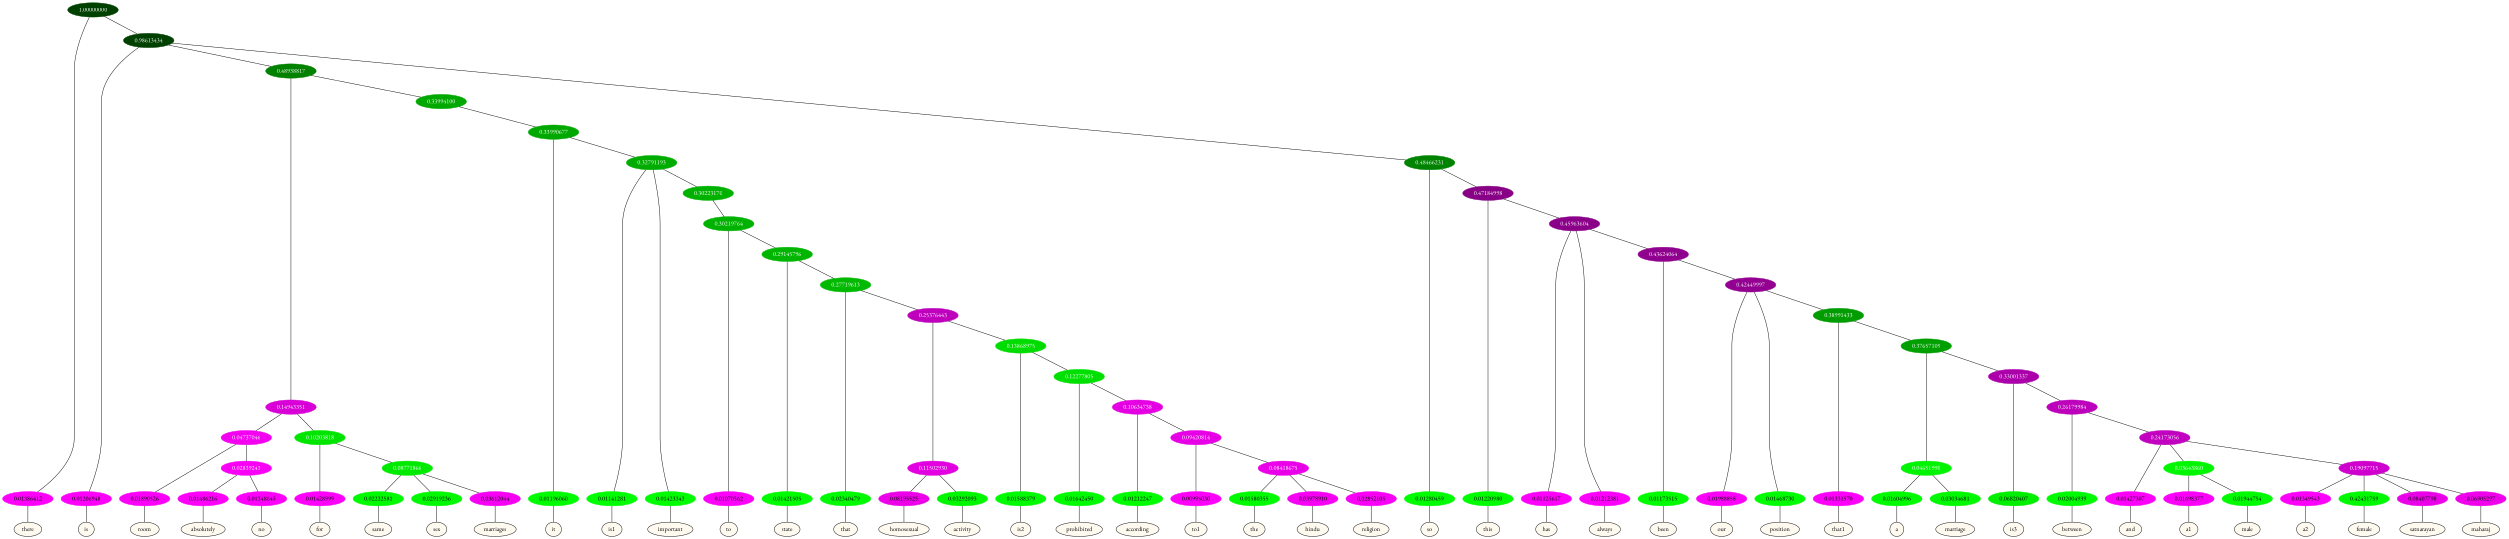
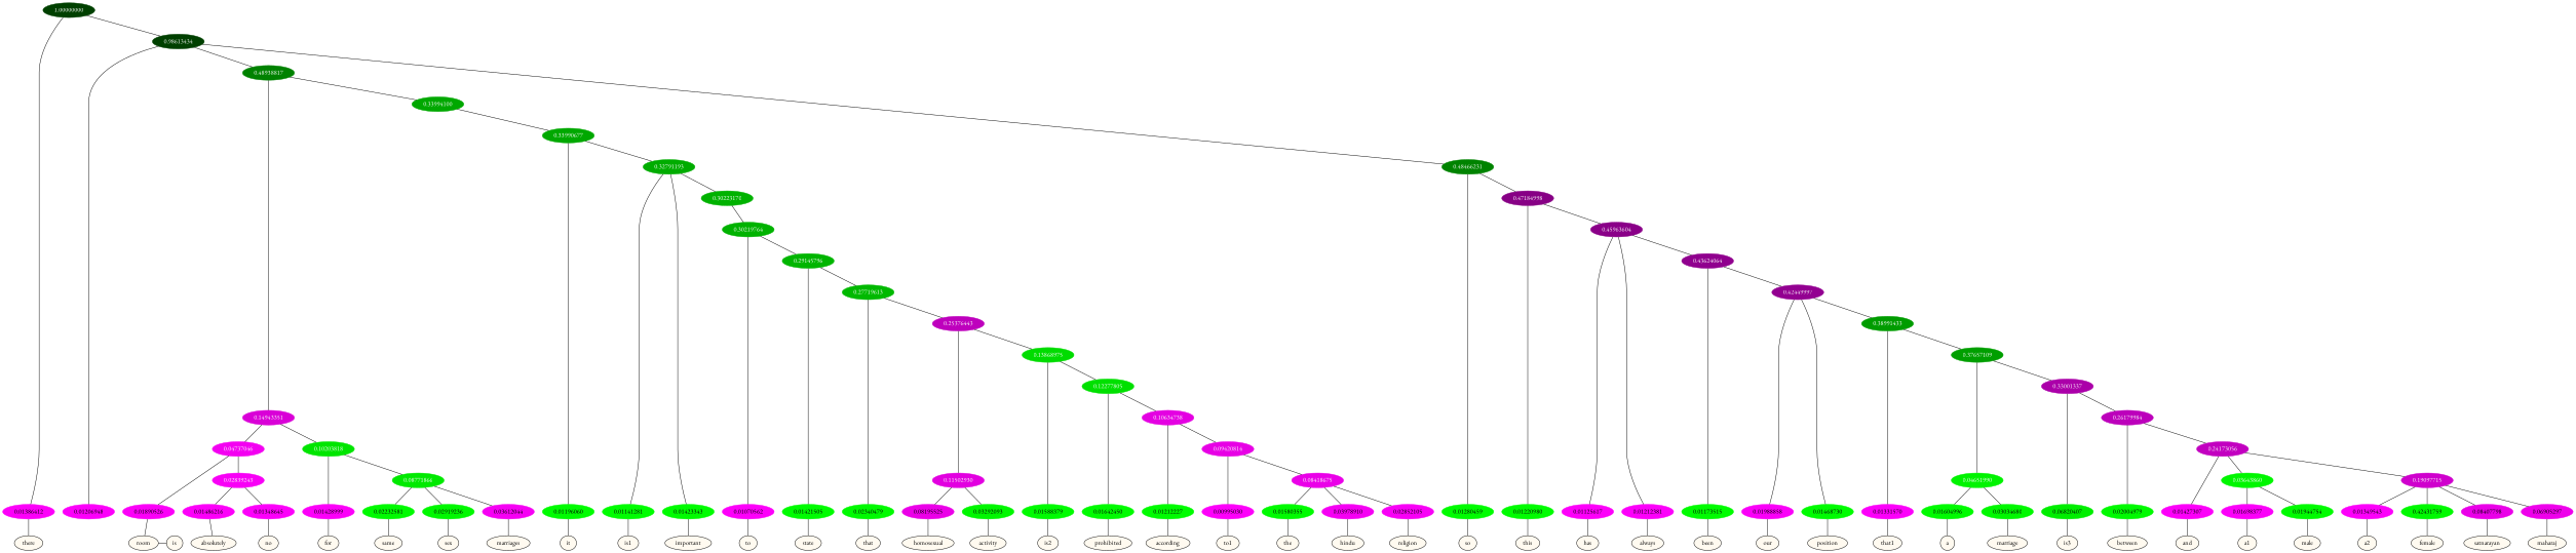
  graph {
    fontname="EB Garamond"
    node [color=black fontname="EB Garamond" format=png nodesep=0.001 ordering=out overlap_scaling=0.01 ranksep=0.001 style=filled]
    edge [fontname="EB Garamond"]
    n1 [fillcolor=floralwhite height=0.15 label=there style="filled,solid" width=0.15]
    n2 [fillcolor=floralwhite height=0.15 label=is style="filled,solid" width=0.15]
    n3 [fillcolor=floralwhite height=0.15 label=absolutely style="filled,solid" width=0.15]
    n4 [fillcolor=floralwhite height=0.15 label=no style="filled,solid" width=0.15]
    n5 [fillcolor=floralwhite height=0.15 label=room style="filled,solid" width=0.15]
    n6 [fillcolor=floralwhite height=0.15 label=for style="filled,solid" width=0.15]
    n7 [fillcolor=floralwhite height=0.15 label=same style="filled,solid" width=0.15]
    n8 [fillcolor=floralwhite height=0.15 label=sex style="filled,solid" width=0.15]
    n9 [fillcolor=floralwhite height=0.15 label=marriages style="filled,solid" width=0.15]
    n10 [fillcolor=floralwhite height=0.15 label=it style="filled,solid" width=0.15]
    n11 [fillcolor=floralwhite height=0.15 label=is1 style="filled,solid" width=0.15]
    n12 [fillcolor=floralwhite height=0.15 label=important style="filled,solid" width=0.15]
    n13 [fillcolor=floralwhite height=0.15 label=to style="filled,solid" width=0.15]
    n14 [fillcolor=floralwhite height=0.15 label=state style="filled,solid" width=0.15]
    n15 [fillcolor=floralwhite height=0.15 label=that style="filled,solid" width=0.15]
    n16 [fillcolor=floralwhite height=0.15 label=homosexual style="filled,solid" width=0.15]
    n17 [fillcolor=floralwhite height=0.15 label=activity style="filled,solid" width=0.15]
    n18 [fillcolor=floralwhite height=0.15 label=is2 style="filled,solid" width=0.15]
    n19 [fillcolor=floralwhite height=0.15 label=prohibited style="filled,solid" width=0.15]
    n20 [fillcolor=floralwhite height=0.15 label=according style="filled,solid" width=0.15]
    n21 [fillcolor=floralwhite height=0.15 label=to1 style="filled,solid" width=0.15]
    n22 [fillcolor=floralwhite height=0.15 label=the style="filled,solid" width=0.15]
    n23 [fillcolor=floralwhite height=0.15 label=hindu style="filled,solid" width=0.15]
    n24 [fillcolor=floralwhite height=0.15 label=religion style="filled,solid" width=0.15]
    n25 [fillcolor=floralwhite height=0.15 label=so style="filled,solid" width=0.15]
    n26 [fillcolor=floralwhite height=0.15 label=this style="filled,solid" width=0.15]
    n27 [fillcolor=floralwhite height=0.15 label=has style="filled,solid" width=0.15]
    n28 [fillcolor=floralwhite height=0.15 label=always style="filled,solid" width=0.15]
    n29 [fillcolor=floralwhite height=0.15 label=been style="filled,solid" width=0.15]
    n30 [fillcolor=floralwhite height=0.15 label=our style="filled,solid" width=0.15]
    n31 [fillcolor=floralwhite height=0.15 label=position style="filled,solid" width=0.15]
    n32 [fillcolor=floralwhite height=0.15 label=that1 style="filled,solid" width=0.15]
    n33 [fillcolor=floralwhite height=0.15 label=a style="filled,solid" width=0.15]
    n34 [fillcolor=floralwhite height=0.15 label=marriage style="filled,solid" width=0.15]
    n35 [fillcolor=floralwhite height=0.15 label=is3 style="filled,solid" width=0.15]
    n36 [fillcolor=floralwhite height=0.15 label=between style="filled,solid" width=0.15]
    n37 [fillcolor=floralwhite height=0.15 label=a1 style="filled,solid" width=0.15]
    n38 [fillcolor=floralwhite height=0.15 label=male style="filled,solid" width=0.15]
    n39 [fillcolor=floralwhite height=0.15 label=and style="filled,solid" width=0.15]
    n40 [fillcolor=floralwhite height=0.15 label=a2 style="filled,solid" width=0.15]
    n41 [fillcolor=floralwhite height=0.15 label=female style="filled,solid" width=0.15]
    n42 [fillcolor=floralwhite height=0.15 label=satnarayan style="filled,solid" width=0.15]
    n43 [fillcolor=floralwhite height=0.15 label=maharaj style="filled,solid" width=0.15]
    n44 [color="0.835 1.000 0.986" fontcolor=black height=0.15 label=0.01386412 width=0.15]
    n45 [color="0.835 1.000 0.988" fontcolor=black height=0.15 label=0.01206948 width=0.15]
    n46 [color="0.835 1.000 0.985" fontcolor=black height=0.15 label=0.01486216 width=0.15]
    n47 [color="0.835 1.000 0.987" fontcolor=black height=0.15 label=0.01348645 width=0.15]
    n48 [color="0.835 1.000 0.981" fontcolor=black height=0.15 label=0.01890526 width=0.15]
    n49 [color="0.835 1.000 0.986" fontcolor=black height=0.15 label=0.01428999 width=0.15]
    n50 [color="0.334 1.000 0.978" fontcolor=black height=0.15 label=0.02232581 width=0.15]
    n51 [color="0.334 1.000 0.971" fontcolor=black height=0.15 label=0.02919236 width=0.15]
    n52 [color="0.835 1.000 0.964" fontcolor=black height=0.15 label=0.03612044 width=0.15]
    n53 [color="0.334 1.000 0.988" fontcolor=black height=0.15 label=0.01196060 width=0.15]
    n54 [color="0.334 1.000 0.989" fontcolor=black height=0.15 label=0.01141281 width=0.15]
    n55 [color="0.334 1.000 0.986" fontcolor=black height=0.15 label=0.01423343 width=0.15]
    n56 [color="0.835 1.000 0.989" fontcolor=black height=0.15 label=0.01070562 width=0.15]
    n57 [color="0.334 1.000 0.986" fontcolor=black height=0.15 label=0.01421505 width=0.15]
    n58 [color="0.334 1.000 0.977" fontcolor=black height=0.15 label=0.02340479 width=0.15]
    n59 [color="0.835 1.000 0.918" fontcolor=black height=0.15 label=0.08195525 width=0.15]
    n60 [color="0.334 1.000 0.967" fontcolor=black height=0.15 label=0.03292093 width=0.15]
    n61 [color="0.334 1.000 0.984" fontcolor=black height=0.15 label=0.01588379 width=0.15]
    n62 [color="0.334 1.000 0.984" fontcolor=black height=0.15 label=0.01642450 width=0.15]
-   n63 [color="0.334 1.000 0.988" fontcolor=black height=0.15 label=0.01212247 width=0.15]
+   n63 [color="0.334 1.000 0.988" fontcolor=black height=0.15 label=0.01212227 width=0.15]
    n64 [color="0.835 1.000 0.990" fontcolor=black height=0.15 label=0.00995030 width=0.15]
    n65 [color="0.334 1.000 0.984" fontcolor=black height=0.15 label=0.01580355 width=0.15]
    n66 [color="0.835 1.000 0.960" fontcolor=black height=0.15 label=0.03978910 width=0.15]
    n67 [color="0.835 1.000 0.971" fontcolor=black height=0.15 label=0.02852105 width=0.15]
    n68 [color="0.334 1.000 0.987" fontcolor=black height=0.15 label=0.01280459 width=0.15]
    n69 [color="0.334 1.000 0.988" fontcolor=black height=0.15 label=0.01220980 width=0.15]
    n70 [color="0.835 1.000 0.989" fontcolor=black height=0.15 label=0.01125617 width=0.15]
    n71 [color="0.835 1.000 0.988" fontcolor=black height=0.15 label=0.01212381 width=0.15]
    n72 [color="0.334 1.000 0.988" fontcolor=black height=0.15 label=0.01173515 width=0.15]
    n73 [color="0.835 1.000 0.980" fontcolor=black height=0.15 label=0.01988858 width=0.15]
    n74 [color="0.334 1.000 0.985" fontcolor=black height=0.15 label=0.01468730 width=0.15]
    n75 [color="0.835 1.000 0.987" fontcolor=black height=0.15 label=0.01331570 width=0.15]
    n76 [color="0.334 1.000 0.984" fontcolor=black height=0.15 label=0.01604996 width=0.15]
-   n77 [color="0.334 1.000 0.970" fontcolor=black height=0.15 label=0.03034681 width=0.15]
+   n77 [color="0.334 1.000 0.970" fontcolor=black height=0.15 label=0.03034680 width=0.15]
    n78 [color="0.334 1.000 0.932" fontcolor=black height=0.15 label=0.06820407 width=0.15]
-   n79 [color="0.334 1.000 0.980" fontcolor=black height=0.15 label=0.02004939 width=0.15]
+   n79 [color="0.334 1.000 0.980" fontcolor=black height=0.15 label=0.02004979 width=0.15]
    n80 [color="0.835 1.000 0.983" fontcolor=black height=0.15 label=0.01698377 width=0.15]
    n81 [color="0.334 1.000 0.981" fontcolor=black height=0.15 label=0.01944754 width=0.15]
    n82 [color="0.835 1.000 0.986" fontcolor=black height=0.15 label=0.01427307 width=0.15]
    n83 [color="0.835 1.000 0.987" fontcolor=black height=0.15 label=0.01349543 width=0.15]
    n84 [color="0.334 1.000 0.976" fontcolor=black height=0.15 label=0.42431759 width=0.15]
    n85 [color="0.835 1.000 0.916" fontcolor=black height=0.15 label=0.08407798 width=0.15]
    n86 [color="0.835 1.000 0.931" fontcolor=black height=0.15 label=0.06905297 width=0.15]
    n87 [color="0.334 1.000 0.250" fontcolor=grey99 height=0.15 label=1.00000000 width=0.15]
    n88 [color="0.334 1.000 0.250" fontcolor=grey99 height=0.15 label=0.98613434 width=0.15]
    n89 [color="0.334 1.000 0.511" fontcolor=grey99 height=0.15 label=0.48938817 width=0.15]
    n90 [color="0.334 1.000 0.515" fontcolor=grey99 height=0.15 label=0.48466231 width=0.15]
    n91 [color="0.835 1.000 0.851" fontcolor=grey99 height=0.15 label=0.14943351 width=0.15]
    n92 [color="0.334 1.000 0.660" fontcolor=grey99 height=0.15 label=0.33994100 width=0.15]
    n93 [color="0.835 1.000 0.528" fontcolor=grey99 height=0.15 label=0.47184998 width=0.15]
    n94 [color="0.835 1.000 0.953" fontcolor=grey99 height=0.15 label=0.04737046 width=0.15]
    n95 [color="0.334 1.000 0.898" fontcolor=grey99 height=0.15 label=0.10203818 width=0.15]
    n96 [color="0.334 1.000 0.660" fontcolor=grey99 height=0.15 label=0.33990677 width=0.15]
    n97 [color="0.835 1.000 0.540" fontcolor=grey99 height=0.15 label=0.45963604 width=0.15]
    n98 [color="0.835 1.000 0.972" fontcolor=grey99 height=0.15 label=0.02839243 width=0.15]
    n99 [color="0.334 1.000 0.912" fontcolor=grey99 height=0.15 label=0.08771866 width=0.15]
    n100 [color="0.334 1.000 0.672" fontcolor=grey99 height=0.15 label=0.32791193 width=0.15]
    n101 [color="0.835 1.000 0.564" fontcolor=grey99 height=0.15 label=0.43624064 width=0.15]
    n102 [color="0.334 1.000 0.698" fontcolor=grey99 height=0.15 label=0.30223170 width=0.15]
    n103 [color="0.835 1.000 0.576" fontcolor=grey99 height=0.15 label=0.42449997 width=0.15]
    n104 [color="0.334 1.000 0.698" fontcolor=grey99 height=0.15 label=0.30219764 width=0.15]
    n105 [color="0.334 1.000 0.610" fontcolor=grey99 height=0.15 label=0.38991433 width=0.15]
    n106 [color="0.334 1.000 0.709" fontcolor=grey99 height=0.15 label=0.29145796 width=0.15]
    n107 [color="0.334 1.000 0.623" fontcolor=grey99 height=0.15 label=0.37657109 width=0.15]
    n108 [color="0.334 1.000 0.723" fontcolor=grey99 height=0.15 label=0.27719613 width=0.15]
    n109 [color="0.334 1.000 0.953" fontcolor=grey99 height=0.15 label=0.04651990 width=0.15]
    n110 [color="0.835 1.000 0.670" fontcolor=grey99 height=0.15 label=0.33001337 width=0.15]
    n111 [color="0.835 1.000 0.746" fontcolor=grey99 height=0.15 label=0.25376443 width=0.15]
    n112 [color="0.835 1.000 0.738" fontcolor=grey99 height=0.15 label=0.26179984 width=0.15]
    n113 [color="0.835 1.000 0.885" fontcolor=grey99 height=0.15 label=0.11502930 width=0.15]
    n114 [color="0.334 1.000 0.861" fontcolor=grey99 height=0.15 label=0.13868975 width=0.15]
    n115 [color="0.835 1.000 0.758" fontcolor=grey99 height=0.15 label=0.24173056 width=0.15]
    n116 [color="0.334 1.000 0.877" fontcolor=grey99 height=0.15 label=0.12277805 width=0.15]
    n117 [color="0.334 1.000 0.964" fontcolor=grey99 height=0.15 label=0.03643860 width=0.15]
    n118 [color="0.835 1.000 0.809" fontcolor=grey99 height=0.15 label=0.19097715 width=0.15]
    n119 [color="0.835 1.000 0.894" fontcolor=grey99 height=0.15 label=0.10634738 width=0.15]
    n120 [color="0.835 1.000 0.906" fontcolor=grey99 height=0.15 label=0.09420814 width=0.15]
    n121 [color="0.835 1.000 0.916" fontcolor=grey99 height=0.15 label=0.08418675 width=0.15]
    subgraph sub_1 {
      rank=same
      n1
      n2
      n3
      n4
      n5
      n6
      n7
      n8
      n9
      n10
      n11
      n12
      n13
      n14
      n15
      n16
      n17
      n18
      n19
      n20
      n21
      n22
      n23
      n24
      n25
      n26
      n27
      n28
      n29
      n30
      n31
      n32
      n33
      n34
      n35
      n36
      n37
      n38
      n39
      n40
      n41
      n42
      n43
    }
    subgraph sub_2 {
      rank=same
      n44
      n45
      n46
      n47
      n48
      n49
      n50
      n51
      n52
      n53
      n54
      n55
      n56
      n57
      n58
      n59
      n60
      n61
      n62
      n63
      n64
      n65
      n66
      n67
      n68
      n69
      n70
      n71
      n72
      n73
      n74
      n75
      n76
      n77
      n78
      n79
      n80
      n81
      n82
      n83
      n84
      n85
      n86
    }
    n44 -- n1
-   n45 -- n2
+   n5 -- n2
    n46 -- n3
    n47 -- n4
    n48 -- n5
    n49 -- n6
    n50 -- n7
    n51 -- n8
    n52 -- n9
    n53 -- n10
    n54 -- n11
    n55 -- n12
    n56 -- n13
    n57 -- n14
    n58 -- n15
    n59 -- n16
    n60 -- n17
    n61 -- n18
    n62 -- n19
    n63 -- n20
    n64 -- n21
    n65 -- n22
    n66 -- n23
    n67 -- n24
    n68 -- n25
    n69 -- n26
    n70 -- n27
    n71 -- n28
    n72 -- n29
    n73 -- n30
    n74 -- n31
    n75 -- n32
    n76 -- n33
    n77 -- n34
    n78 -- n35
    n79 -- n36
    n80 -- n37
    n81 -- n38
    n82 -- n39
    n83 -- n40
    n84 -- n41
    n85 -- n42
    n86 -- n43
    n87 -- n44
    n87 -- n88
    n88 -- n45
    n88 -- n89
    n88 -- n90
    n89 -- n91
    n89 -- n92
    n90 -- n68
    n90 -- n93
    n91 -- n94
    n91 -- n95
    n92 -- n96
    n93 -- n69
    n93 -- n97
    n94 -- n48
    n94 -- n98
    n95 -- n49
    n95 -- n99
    n96 -- n53
    n96 -- n100
    n97 -- n70
    n97 -- n71
    n97 -- n101
    n98 -- n46
    n98 -- n47
    n99 -- n50
    n99 -- n51
    n99 -- n52
    n100 -- n54
    n100 -- n55
    n100 -- n102
    n101 -- n72
    n101 -- n103
    n102 -- n104
    n103 -- n73
    n103 -- n74
    n103 -- n105
    n104 -- n56
    n104 -- n106
    n105 -- n75
    n105 -- n107
    n106 -- n57
    n106 -- n108
    n107 -- n109
    n107 -- n110
    n108 -- n58
    n108 -- n111
    n109 -- n76
    n109 -- n77
    n110 -- n78
    n110 -- n112
    n111 -- n113
    n111 -- n114
    n112 -- n79
    n112 -- n115
    n113 -- n59
    n113 -- n60
    n114 -- n61
    n114 -- n116
    n115 -- n82
    n115 -- n117
    n115 -- n118
    n116 -- n62
    n116 -- n119
    n117 -- n80
    n117 -- n81
    n118 -- n83
    n118 -- n84
    n118 -- n85
    n118 -- n86
    n119 -- n63
    n119 -- n120
    n120 -- n64
    n120 -- n121
    n121 -- n65
    n121 -- n66
    n121 -- n67
  }
